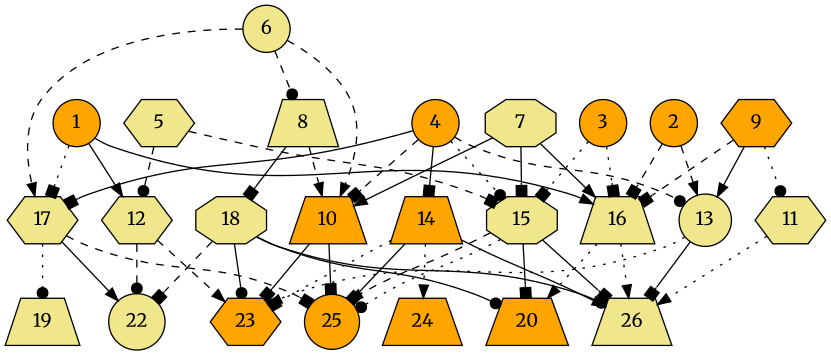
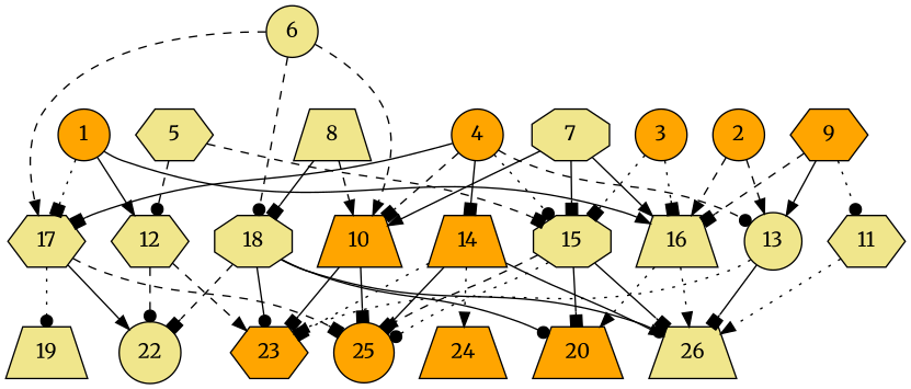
  digraph {
    fontname=Merriweather
    node [alpha=0.02 fillcolor=khaki fontname=Merriweather shape=circle style=filled]
    edge [arrowhead=box fontname=Merriweather style=solid]
    1 [alpha=0.15 expect_size=36869120 fillcolor=orange]
    12 [alpha=0.12 expect_size=8515584 shape=hexagon]
    16 [expect_size=11654144 shape=trapezium]
    17 [expect_size=21444608 shape=hexagon]
    23 [alpha=0.05 expect_size=17554432 fillcolor=orange shape=hexagon]
    22 [alpha=0.06 expect_size=36180992]
    n7 [alpha=0.20 expect_size=46071808 label=26 shape=trapezium]
    20 [alpha=0.06 expect_size=8899584 fillcolor=orange shape=trapezium]
    25 [alpha=0.20 expect_size=51009536 fillcolor=orange]
    19 [alpha=0.05 expect_size=51958784 shape=trapezium]
    2 [alpha=0.08 expect_size=34116608 fillcolor=orange]
    13 [alpha=0.03 expect_size=27191296]
    3 [alpha=0.11 expect_size=36744192 fillcolor=orange]
    15 [alpha=0.06 expect_size=39449600 shape=octagon]
    4 [alpha=0.14 expect_size=24820736 fillcolor=orange]
    10 [alpha=0.16 expect_size=15375360 fillcolor=orange shape=trapezium]
    14 [alpha=0.11 expect_size=7010304 fillcolor=orange shape=trapezium]
    24 [alpha=0.13 expect_size=25667584 fillcolor=orange shape=trapezium]
    5 [alpha=0.08 expect_size=50814976 shape=hexagon]
    6 [alpha=0.04 expect_size=46026752]
    18 [expect_size=50179072 shape=octagon]
    7 [alpha=0.12 expect_size=15678464 shape=octagon]
    8 [alpha=0.01 expect_size=24808448 shape=trapezium]
    9 [expect_size=40560640 fillcolor=orange shape=hexagon]
    11 [alpha=0.16 expect_size=20175872 shape=hexagon]
    1 -> 12 [arrowhead=normal]
    1 -> 16 [arrowhead=normal]
    1 -> 17 [style=dotted]
    12 -> 23 [arrowhead=normal style=dashed]
    12 -> 22 [arrowhead=dot style=dashed]
    16 -> n7 [arrowhead=normal style=dotted]
    16 -> 20 [arrowhead=normal style=dotted]
    17 -> 22 [arrowhead=normal]
    17 -> 25 [style=dashed]
    17 -> 19 [arrowhead=dot style=dotted]
-   2 -> 16 [style=dashed]
+   2 -> 16 [arrowhead=normal style=dashed]
    2 -> 13 [arrowhead=normal style=dashed]
    13 -> 23 [arrowhead=normal style=dotted]
    13 -> n7
    3 -> 16 [style=dotted]
    3 -> 15 [style=dotted]
    15 -> n7
    15 -> 20
    15 -> 25 [arrowhead=normal style=dashed]
    15 -> 25 [arrowhead=dot style=dotted]
    4 -> 17
    4 -> 13 [arrowhead=dot style=dashed]
    4 -> 15 [arrowhead=dot style=dotted]
    4 -> 10 [style=dashed]
    4 -> 14
    10 -> 23
    10 -> 25
    14 -> 23 [style=dotted]
    14 -> n7 [arrowhead=normal]
    14 -> 25
    14 -> 24 [arrowhead=normal style=dotted]
    5 -> 12 [arrowhead=dot style=dashed]
    5 -> 15 [style=dashed]
    6 -> 17 [arrowhead=normal style=dashed]
    6 -> 10 [arrowhead=normal style=dashed]
-   6 -> 8 [arrowhead=dot style=dashed]
+   6 -> 18 [arrowhead=dot style=dashed]
    18 -> 23 [arrowhead=dot]
    18 -> 22 [style=dashed]
    18 -> n7 [arrowhead=dot]
    18 -> 20 [arrowhead=dot]
    7 -> 16 [arrowhead=normal]
    7 -> 15
    7 -> 10 [arrowhead=normal]
    8 -> 10 [arrowhead=normal style=dashed]
    8 -> 18
    9 -> 16 [style=dashed]
    9 -> 13 [arrowhead=normal]
    9 -> 11 [arrowhead=dot style=dotted]
    11 -> n7 [arrowhead=normal style=dotted]
  }
